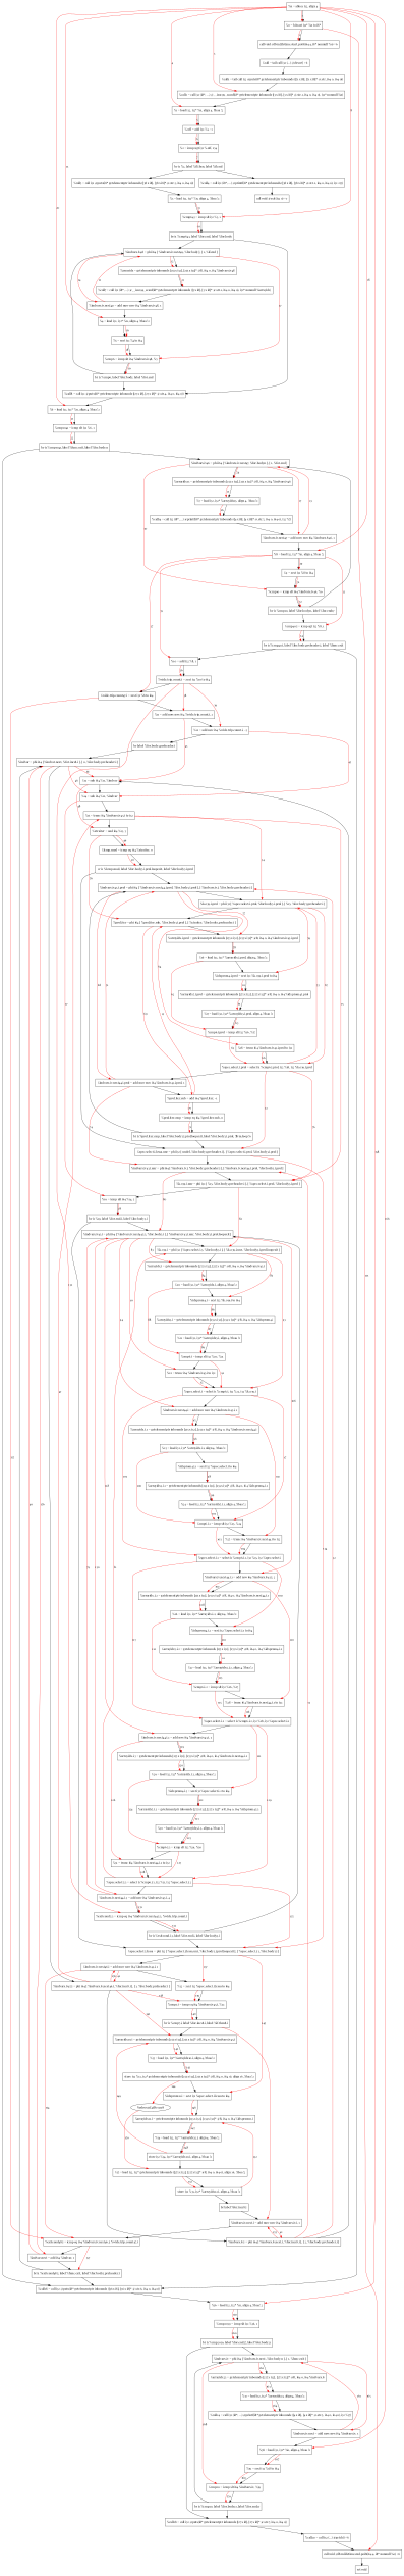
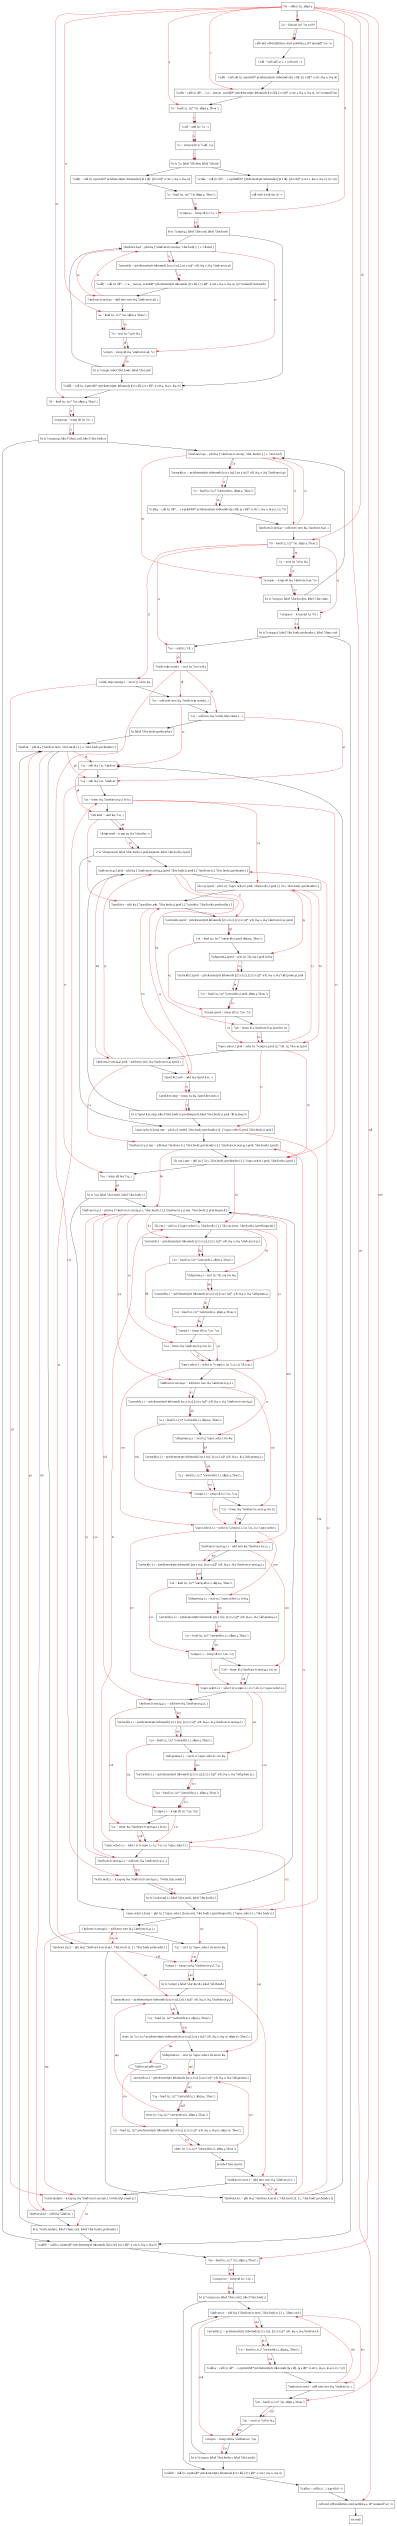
  digraph {
    fontname="Playfair Display"
    node [fontname="Playfair Display" shape=record]
    edge [fontname="Playfair Display" color=red]
    n1 [label="  %n = alloca i32, align 4"]
    n2 [label="  %0 = bitcast i32* %n to i8*"]
    n3 [label="  %call2 = call i32 (i8*, ...) @__isoc99_scanf(i8* getelementptr inbounds ([3 x i8], [3 x i8]* @.str.1, i64 0, i64 0), i32* nonnull %n)"]
    n4 [label="  %1 = load i32, i32* %n, align 4, !tbaa !2"]
    n5 [label="  %4 = load i32, i32* %n, align 4, !tbaa !2"]
    n6 [label="  %6 = load i32, i32* %n, align 4, !tbaa !2"]
    n7 [label="  %8 = load i32, i32* %n, align 4, !tbaa !2"]
    n8 [label="  %36 = load i32, i32* %n, align 4, !tbaa !2"]
    n9 [label="  %38 = load i32, i32* %n, align 4, !tbaa !2"]
    n10 [label="  %cmp643 = icmp slt i32 %3, 1"]
    n11 [label="  call void @llvm.lifetime.start.p0i8(i64 4, i8* nonnull %0) #6"]
    n12 [label="  call void @llvm.lifetime.end.p0i8(i64 4, i8* nonnull %0) #6"]
    n13 [label="  %.off = add i32 %1, -1"]
    n14 [label="  %3 = load i32, i32* %n, align 4, !tbaa !2"]
    n15 [label="  %5 = sext i32 %4 to i64"]
    n16 [label="  %cmp1041 = icmp slt i32 %6, 1"]
    n17 [label="  %9 = sext i32 %8 to i64"]
    n18 [label="  %cmp40.i = icmp sgt i32 %8, 1"]
    n19 [label="  %10 = add i32 %8, 1"]
    n20 [label="  %wide.trip.count47.i = zext i32 %8 to i64"]
    n21 [label="  %cmp2039 = icmp slt i32 %36, 1"]
    n22 [label="  %39 = sext i32 %38 to i64"]
    n23 [label="  %call = tail call i32 (...) @clrscr() #6"]
    n24 [label="  ret void"]
    n25 [label="  %call1 = tail call i32 @puts(i8* getelementptr inbounds ([51 x i8], [51 x i8]* @.str, i64 0, i64 0))"]
    n26 [label="  %2 = icmp ugt i32 %.off, 254"]
    n27 [label="  br i1 %2, label %if.then, label %if.end"]
    n28 [label="  %call4 = call i32 (i8*, ...) @printf(i8* getelementptr inbounds ([38 x i8], [38 x i8]* @.str.2, i64 0, i64 0), i32 255)"]
    n29 [label="  %call5 = call i32 @puts(i8* getelementptr inbounds ([38 x i8], [38 x i8]* @.str.3, i64 0, i64 0))"]
    n30 [label="  call void @exit(i32 0) #7"]
    n31 [label="  br i1 %cmp643, label %for.end, label %for.body"]
    n32 [label="  %indvars.iv48 = phi i64 [ %indvars.iv.next49, %for.body ], [ 1, %if.end ]"]
    n33 [label="  %call8 = call i32 @puts(i8* getelementptr inbounds ([27 x i8], [27 x i8]* @.str.4, i64 0, i64 0))"]
    n34 [label="  %arrayidx = getelementptr inbounds [255 x i32], [255 x i32]* @R, i64 0, i64 %indvars.iv48"]
    n35 [label="  %indvars.iv.next49 = add nuw nsw i64 %indvars.iv48, 1"]
    n36 [label="  %cmp6 = icmp slt i64 %indvars.iv48, %5"]
    n37 [label="  %call7 = call i32 (i8*, ...) @__isoc99_scanf(i8* getelementptr inbounds ([3 x i8], [3 x i8]* @.str.1, i64 0, i64 0), i32* nonnull %arrayidx)"]
    n38 [label="  br i1 %cmp6, label %for.body, label %for.end"]
    n39 [label="  br i1 %cmp1041, label %func.exit, label %for.body11"]
    n40 [label="  %indvars.iv46 = phi i64 [ %indvars.iv.next47, %for.body11 ], [ 1, %for.end ]"]
    n41 [label="  %call18 = call i32 @puts(i8* getelementptr inbounds ([36 x i8], [36 x i8]* @.str.6, i64 0, i64 0))"]
    n42 [label="  %arrayidx13 = getelementptr inbounds [255 x i32], [255 x i32]* @R, i64 0, i64 %indvars.iv46"]
    n43 [label="  %indvars.iv.next47 = add nuw nsw i64 %indvars.iv46, 1"]
    n44 [label="  %cmp10 = icmp slt i64 %indvars.iv46, %9"]
    n45 [label="  %7 = load i32, i32* %arrayidx13, align 4, !tbaa !2"]
    n46 [label="  br i1 %cmp10, label %for.body11, label %for.end17"]
    n47 [label="  %call14 = call i32 (i8*, ...) @printf(i8* getelementptr inbounds ([4 x i8], [4 x i8]* @.str.5, i64 0, i64 0), i32 %7)"]
    n48 [label="  br i1 %cmp40.i, label %for.body.preheader.i, label %func.exit"]
    n49 [label="  %wide.trip.count.i = zext i32 %10 to i64"]
    n50 [label="  %11 = add nuw nsw i64 %wide.trip.count.i, 2"]
    n51 [label="  %exitcond48.i = icmp eq i64 %indvars.iv.next46.i, %wide.trip.count47.i"]
    n52 [label="  %12 = add nsw i64 %wide.trip.count.i, -3"]
    n53 [label="  %exitcond.i.3 = icmp eq i64 %indvars.iv.next44.i.3, %wide.trip.count.i"]
    n54 [label="  %13 = sub i64 %11, %indvar"]
    n55 [label="  br label %for.body3.preheader.i"]
    n56 [label="  %14 = sub i64 %12, %indvar"]
    n57 [label="  br i1 %exitcond.i.3, label %for.end.i, label %for.body3.i"]
    n58 [label="  %indvar.next = add i64 %indvar, 1"]
    n59 [label="  br i1 %exitcond48.i, label %func.exit, label %for.body3.preheader.i"]
    n60 [label="  %xtraiter = and i64 %13, 3"]
    n61 [label="  %indvar = phi i64 [ %indvar.next, %for.inc18.i ], [ 0, %for.body.preheader.i ]"]
    n62 [label="  %15 = trunc i64 %indvars.iv45.i to i32"]
    n63 [label="  %19 = icmp ult i64 %14, 3"]
    n64 [label="  %indvars.iv45.i = phi i64 [ %indvars.iv.next46.i, %for.inc18.i ], [ 1, %for.body.preheader.i ]"]
    n65 [label="  %indvars.iv.i = phi i64 [ %indvars.iv.next.i, %for.inc18.i ], [ 2, %for.body.preheader.i ]"]
    n66 [label="  %indvars.iv.next46.i = add nuw nsw i64 %indvars.iv45.i, 1"]
    n67 [label="  %cmp7.i = icmp eq i64 %indvars.iv45.i, %32"]
    n68 [label="  %arrayidx10.i = getelementptr inbounds [255 x i32], [255 x i32]* @R, i64 0, i64 %indvars.iv45.i"]
    n69 [label="  %indvars.iv43.i.prol = phi i64 [ %indvars.iv.next44.i.prol, %for.body3.i.prol ], [ %indvars.iv.i, %for.body3.preheader.i ]"]
    n70 [label="  %indvars.iv43.i.unr = phi i64 [ %indvars.iv.i, %for.body3.preheader.i ], [ %indvars.iv.next44.i.prol, %for.body3.i.prol ]"]
    n71 [label="  %indvars.iv.next.i = add nuw nsw i64 %indvars.iv.i, 1"]
    n72 [label="  %k.039.i.prol = phi i32 [ %spec.select.i.prol, %for.body3.i.prol ], [ %15, %for.body3.preheader.i ]"]
    n73 [label="  %k.039.i.unr = phi i32 [ %15, %for.body3.preheader.i ], [ %spec.select.i.prol, %for.body3.i.prol ]"]
    n74 [label="  %32 = zext i32 %spec.select.i.lcssa to i64"]
    n75 [label="  br i1 %cmp7.i, label %for.inc18.i, label %if.then8.i"]
    n76 [label="  %33 = load i32, i32* %arrayidx10.i, align 4, !tbaa !2"]
    n77 [label="  %arrayidx.i.prol = getelementptr inbounds [255 x i32], [255 x i32]* @R, i64 0, i64 %indvars.iv43.i.prol"]
    n78 [label="  %18 = trunc i64 %indvars.iv43.i.prol to i32"]
    n79 [label="  %indvars.iv.next44.i.prol = add nuw nsw i64 %indvars.iv43.i.prol, 1"]
    n80 [label="  %indvars.iv43.i = phi i64 [ %indvars.iv.next44.i.3, %for.body3.i ], [ %indvars.iv43.i.unr, %for.body3.i.prol.loopexit ]"]
    n81 [label="  %lcmp.mod = icmp eq i64 %xtraiter, 0"]
    n82 [label="  %prol.iter = phi i64 [ %prol.iter.sub, %for.body3.i.prol ], [ %xtraiter, %for.body3.preheader.i ]"]
    n83 [label="  br i1 %19, label %for.end.i, label %for.body3.i"]
    n84 [label="  %idxprom4.i.prol = sext i32 %k.039.i.prol to i64"]
    n85 [label="  %spec.select.i.prol = select i1 %cmp6.i.prol, i32 %18, i32 %k.039.i.prol"]
    n86 [label="  %k.039.i = phi i32 [ %spec.select.i.3, %for.body3.i ], [ %k.039.i.unr, %for.body3.i.prol.loopexit ]"]
    n87 [label="  br i1 %lcmp.mod, label %for.body3.i.prol.loopexit, label %for.body3.i.prol"]
    n88 [label="  %prol.iter.sub = add i64 %prol.iter, -1"]
    n89 [label="  %spec.select.i.lcssa.unr = phi i32 [ undef, %for.body3.preheader.i ], [ %spec.select.i.prol, %for.body3.i.prol ]"]
    n90 [label="  %spec.select.i.lcssa = phi i32 [ %spec.select.i.lcssa.unr, %for.body3.i.prol.loopexit ], [ %spec.select.i.3, %for.body3.i ]"]
    n91 [label="  %16 = load i32, i32* %arrayidx.i.prol, align 4, !tbaa !2"]
    n92 [label="  %arrayidx5.i.prol = getelementptr inbounds [255 x i32], [255 x i32]* @R, i64 0, i64 %idxprom4.i.prol"]
    n93 [label="  %prol.iter.cmp = icmp eq i64 %prol.iter.sub, 0"]
    n94 [label="  %cmp6.i.prol = icmp slt i32 %16, %17"]
    n95 [label="  %17 = load i32, i32* %arrayidx5.i.prol, align 4, !tbaa !2"]
    n96 [label="  br i1 %prol.iter.cmp, label %for.body3.i.prol.loopexit, label %for.body3.i.prol, !llvm.loop !6"]
    n97 [label="  %idxprom11.i = sext i32 %spec.select.i.lcssa to i64"]
    n98 [label="  %arrayidx.i = getelementptr inbounds [255 x i32], [255 x i32]* @R, i64 0, i64 %indvars.iv43.i"]
    n99 [label="  %22 = trunc i64 %indvars.iv43.i to i32"]
    n100 [label="  %indvars.iv.next44.i = add nuw nsw i64 %indvars.iv43.i, 1"]
    n101 [label="  %indvars.iv.next44.i.1 = add nsw i64 %indvars.iv43.i, 2"]
    n102 [label="  %indvars.iv.next44.i.2 = add nsw i64 %indvars.iv43.i, 3"]
    n103 [label="  %indvars.iv.next44.i.3 = add nsw i64 %indvars.iv43.i, 4"]
    n104 [label="  %idxprom4.i = sext i32 %k.039.i to i64"]
    n105 [label="  %spec.select.i = select i1 %cmp6.i, i32 %22, i32 %k.039.i"]
    n106 [label="  %20 = load i32, i32* %arrayidx.i, align 4, !tbaa !2"]
    n107 [label="  %arrayidx.i.1 = getelementptr inbounds [255 x i32], [255 x i32]* @R, i64 0, i64 %indvars.iv.next44.i"]
    n108 [label="  %25 = trunc i64 %indvars.iv.next44.i to i32"]
    n109 [label="  %arrayidx.i.2 = getelementptr inbounds [255 x i32], [255 x i32]* @R, i64 0, i64 %indvars.iv.next44.i.1"]
    n110 [label="  %28 = trunc i64 %indvars.iv.next44.i.1 to i32"]
    n111 [label="  %arrayidx.i.3 = getelementptr inbounds [255 x i32], [255 x i32]* @R, i64 0, i64 %indvars.iv.next44.i.2"]
    n112 [label="  %31 = trunc i64 %indvars.iv.next44.i.2 to i32"]
    n113 [label="  %arrayidx5.i = getelementptr inbounds [255 x i32], [255 x i32]* @R, i64 0, i64 %idxprom4.i"]
    n114 [label="  %idxprom4.i.1 = sext i32 %spec.select.i to i64"]
    n115 [label="  %spec.select.i.1 = select i1 %cmp6.i.1, i32 %25, i32 %spec.select.i"]
    n116 [label="  %cmp6.i = icmp slt i32 %20, %21"]
    n117 [label="  %21 = load i32, i32* %arrayidx5.i, align 4, !tbaa !2"]
    n118 [label="  %arrayidx5.i.1 = getelementptr inbounds [255 x i32], [255 x i32]* @R, i64 0, i64 %idxprom4.i.1"]
    n119 [label="  %idxprom4.i.2 = sext i32 %spec.select.i.1 to i64"]
    n120 [label="  %spec.select.i.2 = select i1 %cmp6.i.2, i32 %28, i32 %spec.select.i.1"]
    n121 [label="  %23 = load i32, i32* %arrayidx.i.1, align 4, !tbaa !2"]
    n122 [label="  %cmp6.i.1 = icmp slt i32 %23, %24"]
    n123 [label="  %24 = load i32, i32* %arrayidx5.i.1, align 4, !tbaa !2"]
    n124 [label="  %arrayidx5.i.2 = getelementptr inbounds [255 x i32], [255 x i32]* @R, i64 0, i64 %idxprom4.i.2"]
    n125 [label="  %idxprom4.i.3 = sext i32 %spec.select.i.2 to i64"]
    n126 [label="  %spec.select.i.3 = select i1 %cmp6.i.3, i32 %31, i32 %spec.select.i.2"]
    n127 [label="  %26 = load i32, i32* %arrayidx.i.2, align 4, !tbaa !2"]
    n128 [label="  %cmp6.i.2 = icmp slt i32 %26, %27"]
    n129 [label="  %27 = load i32, i32* %arrayidx5.i.2, align 4, !tbaa !2"]
    n130 [label="  %arrayidx5.i.3 = getelementptr inbounds [255 x i32], [255 x i32]* @R, i64 0, i64 %idxprom4.i.3"]
    n131 [label="  %29 = load i32, i32* %arrayidx.i.3, align 4, !tbaa !2"]
    n132 [label="  %cmp6.i.3 = icmp slt i32 %29, %30"]
    n133 [label="  %30 = load i32, i32* %arrayidx5.i.3, align 4, !tbaa !2"]
    n134 [label="  %arrayidx12.i = getelementptr inbounds [255 x i32], [255 x i32]* @R, i64 0, i64 %idxprom11.i"]
    n135 [label="  store i32 %33, i32* getelementptr inbounds ([255 x i32], [255 x i32]* @R, i64 0, i64 0), align 16, !tbaa !2"]
    Node0x55f4d8c73e78 [shape=""]
    n137 [label="  %35 = load i32, i32* getelementptr inbounds ([255 x i32], [255 x i32]* @R, i64 0, i64 0), align 16, !tbaa !2"]
    n138 [label="  %34 = load i32, i32* %arrayidx12.i, align 4, !tbaa !2"]
    n139 [label="  store i32 %34, i32* %arrayidx10.i, align 4, !tbaa !2"]
    n140 [label="  store i32 %35, i32* %arrayidx12.i, align 4, !tbaa !2"]
    n141 [label="  br label %for.inc18.i"]
    n142 [label="  br i1 %cmp2039, label %for.end27, label %for.body21"]
    n143 [label="  %indvars.iv = phi i64 [ %indvars.iv.next, %for.body21 ], [ 1, %func.exit ]"]
    n144 [label="  %call28 = call i32 @puts(i8* getelementptr inbounds ([27 x i8], [27 x i8]* @.str.7, i64 0, i64 0))"]
    n145 [label="  %arrayidx23 = getelementptr inbounds [255 x i32], [255 x i32]* @R, i64 0, i64 %indvars.iv"]
    n146 [label="  %indvars.iv.next = add nuw nsw i64 %indvars.iv, 1"]
    n147 [label="  %cmp20 = icmp slt i64 %indvars.iv, %39"]
    n148 [label="  %call29 = call i32 (...) @getch() #6"]
    n149 [label="  %37 = load i32, i32* %arrayidx23, align 4, !tbaa !2"]
    n150 [label="  br i1 %cmp20, label %for.body21, label %for.end27"]
    n151 [label="  %call24 = call i32 (i8*, ...) @printf(i8* getelementptr inbounds ([4 x i8], [4 x i8]* @.str.5, i64 0, i64 0), i32 %37)"]
    n1 -> n2 [color=""]
    n1 -> n2 [label=1]
    n1 -> n3 [label=3]
    n1 -> n4 [label=4]
    n1 -> n5 [label=15]
    n1 -> n6 [label=20]
    n1 -> n7 [label=28]
    n1 -> n8 [label=158]
    n1 -> n9 [label=166]
    n1 -> n10 [label=8]
    n2 -> n11 [color=""]
    n2 -> n11 [label=2]
    n2 -> n12 [label=171]
    n3 -> n4 [color=""]
    n4 -> n13 [color=""]
    n4 -> n13 [label=5]
    n5 -> n15 [color=""]
    n5 -> n15 [label=16]
    n6 -> n16 [color=""]
    n6 -> n16 [label=21]
    n7 -> n17 [color=""]
    n7 -> n17 [label=29]
    n7 -> n18 [label=33]
    n7 -> n19 [label=35]
    n7 -> n20 [label=37]
    n8 -> n21 [color=""]
    n8 -> n21 [label=159]
    n9 -> n22 [color=""]
    n9 -> n22 [label=167]
    n10 -> n31 [color=""]
    n10 -> n31 [label=10]
    n11 -> n23 [color=""]
    n12 -> n24 [color=""]
    n13 -> n26 [color=""]
    n13 -> n26 [label=6]
    n14 -> n10 [color=""]
    n14 -> n10 [label=9]
    n15 -> n36 [color=""]
    n15 -> n36 [label=18]
    n16 -> n39 [color=""]
    n16 -> n39 [label=22]
    n17 -> n44 [color=""]
    n17 -> n44 [label=31]
    n18 -> n48 [color=""]
    n18 -> n48 [label=34]
    n19 -> n49 [color=""]
    n19 -> n49 [label=36]
    n20 -> n50 [color=""]
    n20 -> n51 [label=155]
    n21 -> n142 [color=""]
    n21 -> n142 [label=160]
    n22 -> n147 [color=""]
    n22 -> n147 [label=169]
    n23 -> n25 [color=""]
    n25 -> n3 [color=""]
    n26 -> n27 [color=""]
    n26 -> n27 [label=7]
    n27 -> n28 [color=""]
    n27 -> n29 [color=""]
    n28 -> n30 [color=""]
    n29 -> n14 [color=""]
    n31 -> n32 [color=""]
    n31 -> n33 [color=""]
    n32 -> n34 [color=""]
    n32 -> n34 [label=12]
    n32 -> n35 [label=14]
    n32 -> n36 [label=17]
    n33 -> n6 [color=""]
    n34 -> n37 [color=""]
    n34 -> n37 [label=13]
    n35 -> n5 [color=""]
    n35 -> n32 [label=11]
    n36 -> n38 [color=""]
    n36 -> n38 [label=19]
    n37 -> n35 [color=""]
    n38 -> n32 [color=""]
    n38 -> n33 [color=""]
    n39 -> n40 [color=""]
    n39 -> n41 [color=""]
    n40 -> n42 [color=""]
    n40 -> n42 [label=24]
    n40 -> n43 [label=27]
    n40 -> n44 [label=30]
    n41 -> n8 [color=""]
    n42 -> n45 [color=""]
    n42 -> n45 [label=25]
    n43 -> n7 [color=""]
    n43 -> n40 [label=23]
    n44 -> n46 [color=""]
    n44 -> n46 [label=32]
    n45 -> n47 [color=""]
    n45 -> n47 [label=26]
    n46 -> n18 [color=""]
    n46 -> n40 [color=""]
    n47 -> n43 [color=""]
    n48 -> n19 [color=""]
    n48 -> n41 [color=""]
-   n49 -> n20 [color=""]
    n49 -> n50 [label=38]
    n49 -> n52 [label=39]
    n49 -> n53 [label=132]
    n50 -> n52 [color=""]
    n50 -> n54 [label=43]
    n51 -> n58 [color=""]
    n51 -> n59 [label=157]
    n52 -> n55 [color=""]
    n52 -> n56 [label=45]
    n53 -> n57 [color=""]
    n53 -> n57 [label=133]
    n54 -> n56 [color=""]
    n54 -> n60 [label=48]
    n55 -> n61 [color=""]
    n56 -> n62 [color=""]
    n56 -> n63 [label=77]
    n57 -> n80 [color=""]
    n57 -> n90 [color=""]
    n58 -> n59 [color=""]
    n58 -> n61 [label=40]
    n59 -> n41 [color=""]
    n59 -> n61 [color=""]
    n60 -> n81 [color=""]
    n60 -> n81 [label=49]
    n60 -> n82 [label=56]
    n61 -> n54 [label=44]
    n61 -> n56 [label=46]
    n61 -> n58 [label=156]
    n61 -> n64 [color=""]
    n62 -> n60 [color=""]
    n62 -> n72 [label=54]
    n62 -> n73 [label=75]
    n63 -> n83 [color=""]
    n63 -> n83 [label=78]
    n64 -> n62 [label=47]
    n64 -> n65 [color=""]
    n64 -> n66 [label=136]
    n64 -> n67 [label=138]
    n64 -> n68 [label=141]
    n65 -> n54 [color=""]
    n65 -> n69 [label=52]
    n65 -> n70 [label=73]
    n65 -> n71 [label=153]
    n66 -> n51 [label=154]
    n66 -> n64 [label=41]
    n66 -> n74 [color=""]
    n67 -> n75 [color=""]
    n67 -> n75 [label=140]
    n68 -> n76 [color=""]
    n68 -> n76 [label=142]
    n69 -> n72 [color=""]
    n69 -> n77 [label=57]
    n69 -> n78 [label=64]
    n69 -> n79 [label=68]
    n70 -> n73 [color=""]
    n70 -> n80 [label=80]
    n71 -> n51 [color=""]
    n71 -> n65 [label=42]
    n72 -> n82 [color=""]
    n72 -> n84 [label=59]
    n72 -> n85 [label=67]
    n73 -> n63 [color=""]
    n73 -> n86 [label=82]
    n74 -> n67 [color=""]
    n74 -> n67 [label=139]
    n75 -> n68 [color=""]
    n75 -> n71
    n76 -> n135 [color=""]
    n76 -> n135 [label=143]
    n77 -> n91 [color=""]
    n77 -> n91 [label=58]
    n78 -> n85 [color=""]
    n78 -> n85 [label=66]
    n79 -> n69 [label=51]
    n79 -> n70 [label=74]
    n79 -> n88 [color=""]
    n80 -> n86 [color=""]
    n80 -> n98 [label=83]
    n80 -> n99 [label=90]
    n80 -> n100 [label=94]
    n80 -> n101 [label=106]
    n80 -> n102 [label=118]
    n80 -> n103 [label=130]
    n81 -> n87 [color=""]
    n81 -> n87 [label=50]
    n82 -> n77 [color=""]
    n82 -> n88 [label=69]
    n83 -> n80 [color=""]
    n83 -> n90 [color=""]
    n84 -> n92 [color=""]
    n84 -> n92 [label=60]
    n85 -> n72 [label=53]
    n85 -> n73 [label=76]
    n85 -> n79 [color=""]
    n85 -> n89 [label=72]
    n86 -> n98 [color=""]
    n86 -> n104 [label=85]
    n86 -> n105 [label=93]
    n87 -> n69 [color=""]
    n87 -> n89 [color=""]
    n88 -> n82 [label=55]
    n88 -> n93 [color=""]
    n88 -> n93 [label=70]
    n89 -> n70 [color=""]
    n89 -> n90 [label=134]
    n90 -> n66 [color=""]
    n90 -> n74 [label=137]
    n90 -> n97 [label=145]
    n91 -> n84 [color=""]
    n91 -> n94 [label=62]
    n92 -> n95 [color=""]
    n92 -> n95 [label=61]
    n93 -> n96 [color=""]
    n93 -> n96 [label=71]
+   n94 -> n78 [color=""]
    n94 -> n85 [label=65]
    n95 -> n94 [color=""]
    n95 -> n94 [label=63]
    n96 -> n69 [color=""]
    n96 -> n89 [color=""]
    n97 -> n134 [color=""]
    n97 -> n134 [label=146]
    n98 -> n106 [color=""]
    n98 -> n106 [label=84]
    n99 -> n105 [color=""]
    n99 -> n105 [label=92]
    n100 -> n107 [color=""]
    n100 -> n107 [label=95]
    n100 -> n108 [label=102]
    n101 -> n109 [color=""]
    n101 -> n109 [label=107]
    n101 -> n110 [label=110]
    n102 -> n111 [color=""]
    n102 -> n111 [label=119]
    n102 -> n112 [label=126]
    n103 -> n53 [color=""]
    n103 -> n53 [label=131]
    n103 -> n80 [label=79]
    n104 -> n113 [color=""]
    n104 -> n113 [label=86]
    n105 -> n100 [color=""]
-   n105 -> n122 [label=97]
+   n105 -> n114 [label=97]
    n105 -> n115 [label=105]
    n106 -> n104 [color=""]
    n106 -> n116 [label=88]
    n107 -> n121 [color=""]
    n107 -> n121 [label=96]
    n108 -> n115 [color=""]
    n108 -> n115 [label=104]
    n109 -> n127 [color=""]
    n109 -> n127 [label=108]
    n110 -> n120 [color=""]
    n110 -> n120 [label=116]
    n111 -> n131 [color=""]
    n111 -> n131 [label=120]
    n112 -> n126 [color=""]
    n112 -> n126 [label=128]
    n113 -> n117 [color=""]
    n113 -> n117 [label=87]
    n114 -> n118 [color=""]
    n114 -> n118 [label=98]
    n115 -> n101 [color=""]
    n115 -> n119 [label=109]
    n115 -> n120 [label=117]
    n116 -> n99 [color=""]
    n116 -> n105 [label=91]
    n117 -> n116 [color=""]
    n117 -> n116 [label=89]
    n118 -> n123 [color=""]
    n118 -> n123 [label=99]
    n119 -> n124 [color=""]
    n119 -> n124 [label=110]
    n120 -> n102 [color=""]
    n120 -> n125 [label=121]
    n120 -> n126 [label=129]
    n121 -> n114 [color=""]
    n121 -> n122 [label=100]
    n122 -> n108 [color=""]
    n122 -> n115 [label=103]
    n123 -> n122 [color=""]
    n123 -> n122 [label=101]
    n124 -> n129 [color=""]
    n124 -> n129 [label=111]
    n125 -> n130 [color=""]
    n125 -> n130 [label=122]
    n126 -> n86 [label=81]
    n126 -> n90 [label=135]
    n126 -> n103 [color=""]
    n127 -> n119 [color=""]
    n127 -> n128 [label=112]
    n128 -> n110 [color=""]
    n128 -> n120 [label=115]
    n129 -> n128 [color=""]
    n129 -> n128 [label=113]
    n130 -> n133 [color=""]
    n130 -> n133 [label=123]
    n131 -> n125 [color=""]
    n131 -> n132 [label=124]
    n132 -> n112 [color=""]
    n132 -> n126 [label=127]
    n133 -> n132 [color=""]
    n133 -> n132 [label=125]
    n134 -> n138 [color=""]
    n134 -> n138 [label=147]
    n135 -> n97 [color=""]
    n135 -> Node0x55f4d8c73e78 [label=144]
    Node0x55f4d8c73e78 -> n137 [label=150]
    n137 -> n140 [color=""]
    n137 -> n140 [label=151]
    n138 -> n139 [color=""]
    n138 -> n139 [label=148]
    n139 -> n68 [label=149]
    n139 -> n137 [color=""]
    n140 -> n134 [label=152]
    n140 -> n141 [color=""]
    n141 -> n71 [color=""]
    n142 -> n143 [color=""]
    n142 -> n144 [color=""]
    n143 -> n145 [color=""]
    n143 -> n145 [label=162]
    n143 -> n146 [label=165]
    n143 -> n147 [label=168]
    n144 -> n148 [color=""]
    n145 -> n149 [color=""]
    n145 -> n149 [label=163]
    n146 -> n9 [color=""]
    n146 -> n143 [label=161]
    n147 -> n150 [color=""]
    n147 -> n150 [label=170]
    n148 -> n12 [color=""]
    n149 -> n151 [color=""]
    n149 -> n151 [label=164]
    n150 -> n143 [color=""]
    n150 -> n144 [color=""]
    n151 -> n146 [color=""]
  }
